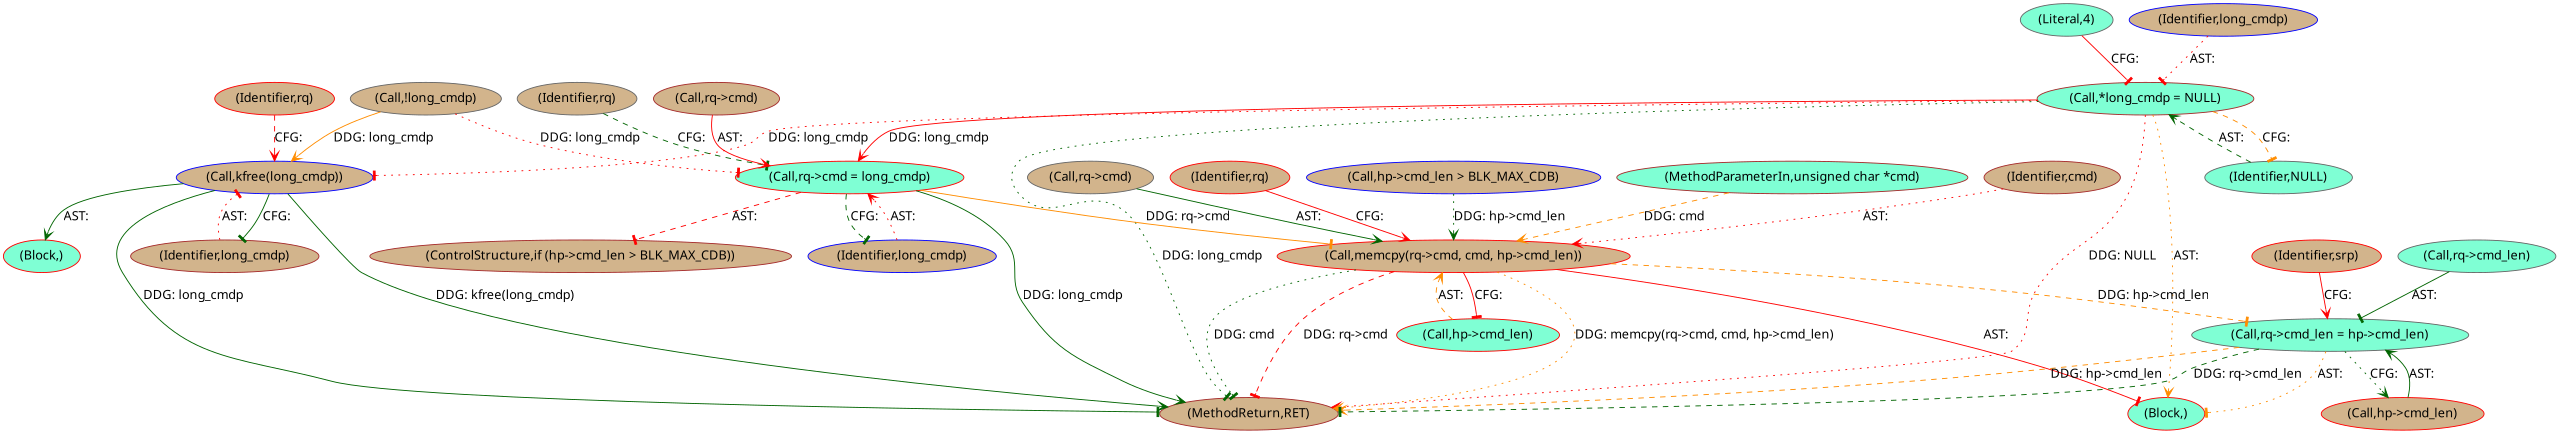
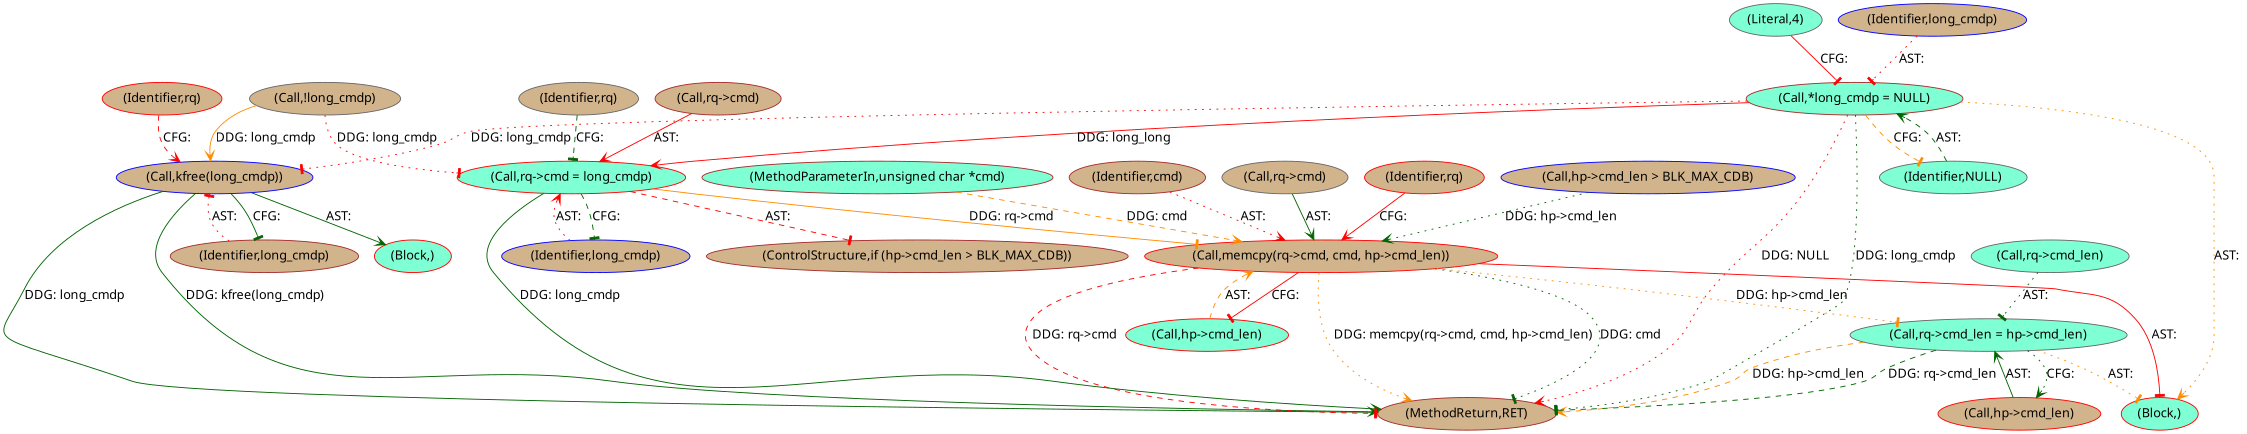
  digraph {
    fontname="Noto Sans"
    node [color=red fillcolor=tan fontname="Noto Sans" style=filled]
    edge [arrowhead=vee color=red fontname="Noto Sans" style=solid]
    n1 [color=brown fillcolor=aquamarine label="(Call,*long_cmdp = NULL)"]
    n2 [color=blue label="(Call,kfree(long_cmdp))"]
    n3 [fillcolor=aquamarine label="(Call,rq->cmd = long_cmdp)"]
    n4 [color=gray40 fillcolor=aquamarine label="(Identifier,NULL)"]
    n5 [fillcolor=aquamarine label="(Block,)"]
    n6 [color=brown label="(MethodReturn,RET)"]
    n7 [fillcolor=aquamarine label="(Block,)"]
    n8 [color=brown label="(Identifier,long_cmdp)"]
    n9 [label="(Call,memcpy(rq->cmd, cmd, hp->cmd_len))"]
    n10 [color=blue label="(Identifier,long_cmdp)"]
    n11 [color=brown label="(ControlStructure,if (hp->cmd_len > BLK_MAX_CDB))"]
    n12 [color=gray40 fillcolor=aquamarine label="(Call,rq->cmd_len = hp->cmd_len)"]
    n13 [fillcolor=aquamarine label="(Call,hp->cmd_len)"]
    n14 [label="(Call,hp->cmd_len)"]
    n15 [color=blue label="(Call,hp->cmd_len > BLK_MAX_CDB)"]
    n16 [color=brown fillcolor=aquamarine label="(MethodParameterIn,unsigned char *cmd)"]
    n17 [color=brown label="(Identifier,cmd)"]
    n18 [color=gray40 label="(Call,rq->cmd)"]
    n19 [color=gray40 label="(Identifier,rq)"]
    n20 [label="(Identifier,rq)"]
    n21 [color=gray40 fillcolor=aquamarine label="(Call,rq->cmd_len)"]
    n22 [color=brown label="(Call,rq->cmd)"]
    n23 [label="(Identifier,rq)"]
-   n24 [label="(Identifier,srp)"]
    n25 [color=gray40 fillcolor=aquamarine label="(Literal,4)"]
    n26 [color=blue label="(Identifier,long_cmdp)"]
    n27 [color=gray40 label="(Call,!long_cmdp)"]
    n1 -> n2 [arrowhead=tee label="DDG: long_cmdp" style=dotted]
-   n1 -> n3 [label="DDG: long_cmdp"]
+   n1 -> n3 [label="DDG: long_long"]
    n1 -> n4 [arrowhead=tee color=darkorange label="CFG: " style=dashed]
    n1 -> n5 [color=darkorange label="AST: " style=dotted]
    n1 -> n6 [arrowhead=tee color=darkgreen label="DDG: long_cmdp" style=dotted]
    n1 -> n6 [label="DDG: NULL" style=dotted]
    n2 -> n6 [arrowhead=tee color=darkgreen label="DDG: long_cmdp"]
    n2 -> n6 [color=darkgreen label="DDG: kfree(long_cmdp)"]
    n2 -> n7 [color=darkgreen label="AST: "]
    n2 -> n8 [arrowhead=tee color=darkgreen label="CFG: "]
    n3 -> n6 [color=darkgreen label="DDG: long_cmdp"]
    n3 -> n9 [arrowhead=tee color=darkorange label="DDG: rq->cmd"]
    n3 -> n10 [arrowhead=tee color=darkgreen label="CFG: " style=dashed]
    n3 -> n11 [arrowhead=tee label="AST: " style=dashed]
    n4 -> n1 [color=darkgreen label="AST: " style=dashed]
    n8 -> n2 [arrowhead=tee label="AST: " style=dotted]
    n9 -> n5 [arrowhead=tee label="AST: "]
    n9 -> n6 [arrowhead=tee label="DDG: rq->cmd" style=dashed]
    n9 -> n6 [color=darkorange label="DDG: memcpy(rq->cmd, cmd, hp->cmd_len)" style=dotted]
    n9 -> n6 [arrowhead=tee color=darkgreen label="DDG: cmd" style=dotted]
-   n9 -> n12 [arrowhead=tee color=darkorange label="DDG: hp->cmd_len" style=dashed]
+   n9 -> n12 [arrowhead=tee color=darkorange label="DDG: hp->cmd_len" style=dotted]
    n9 -> n13 [arrowhead=tee label="CFG: "]
    n10 -> n3 [label="AST: " style=dotted]
    n12 -> n5 [arrowhead=tee color=darkorange label="AST: " style=dotted]
    n12 -> n6 [color=darkorange label="DDG: hp->cmd_len" style=dashed]
    n12 -> n6 [arrowhead=tee color=darkgreen label="DDG: rq->cmd_len" style=dashed]
    n12 -> n14 [color=darkgreen label="CFG: " style=dotted]
    n13 -> n9 [color=darkorange label="AST: " style=dashed]
    n14 -> n12 [color=darkgreen label="AST: "]
    n15 -> n9 [color=darkgreen label="DDG: hp->cmd_len" style=dotted]
    n16 -> n9 [color=darkorange label="DDG: cmd" style=dashed]
    n17 -> n9 [label="AST: " style=dotted]
    n18 -> n9 [color=darkgreen label="AST: "]
    n19 -> n3 [arrowhead=tee color=darkgreen label="CFG: " style=dashed]
    n20 -> n9 [label="CFG: "]
-   n21 -> n12 [arrowhead=tee color=darkgreen label="AST: "]
+   n21 -> n12 [arrowhead=tee color=darkgreen label="AST: " style=dotted]
    n22 -> n3 [label="AST: "]
    n23 -> n2 [label="CFG: " style=dashed]
-   n24 -> n12 [label="CFG: "]
    n25 -> n1 [arrowhead=tee label="CFG: "]
    n26 -> n1 [arrowhead=tee label="AST: " style=dotted]
    n27 -> n2 [color=darkorange label="DDG: long_cmdp"]
    n27 -> n3 [arrowhead=tee label="DDG: long_cmdp" style=dotted]
  }
